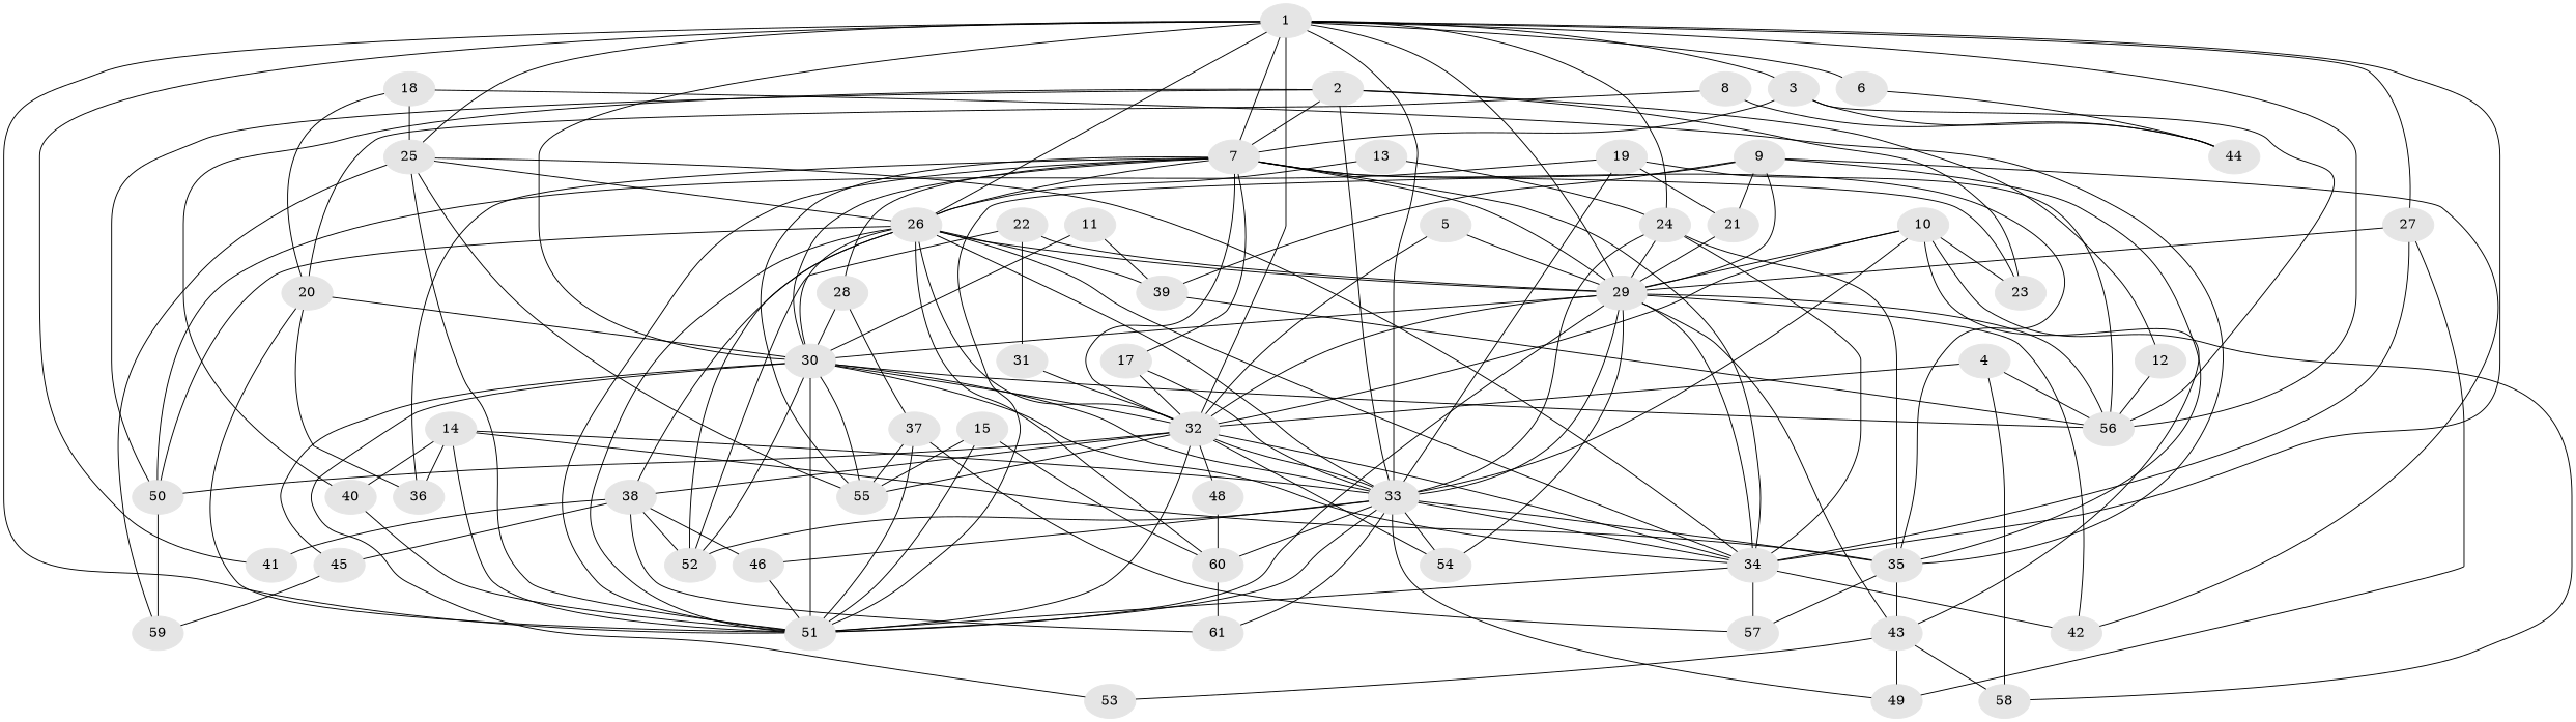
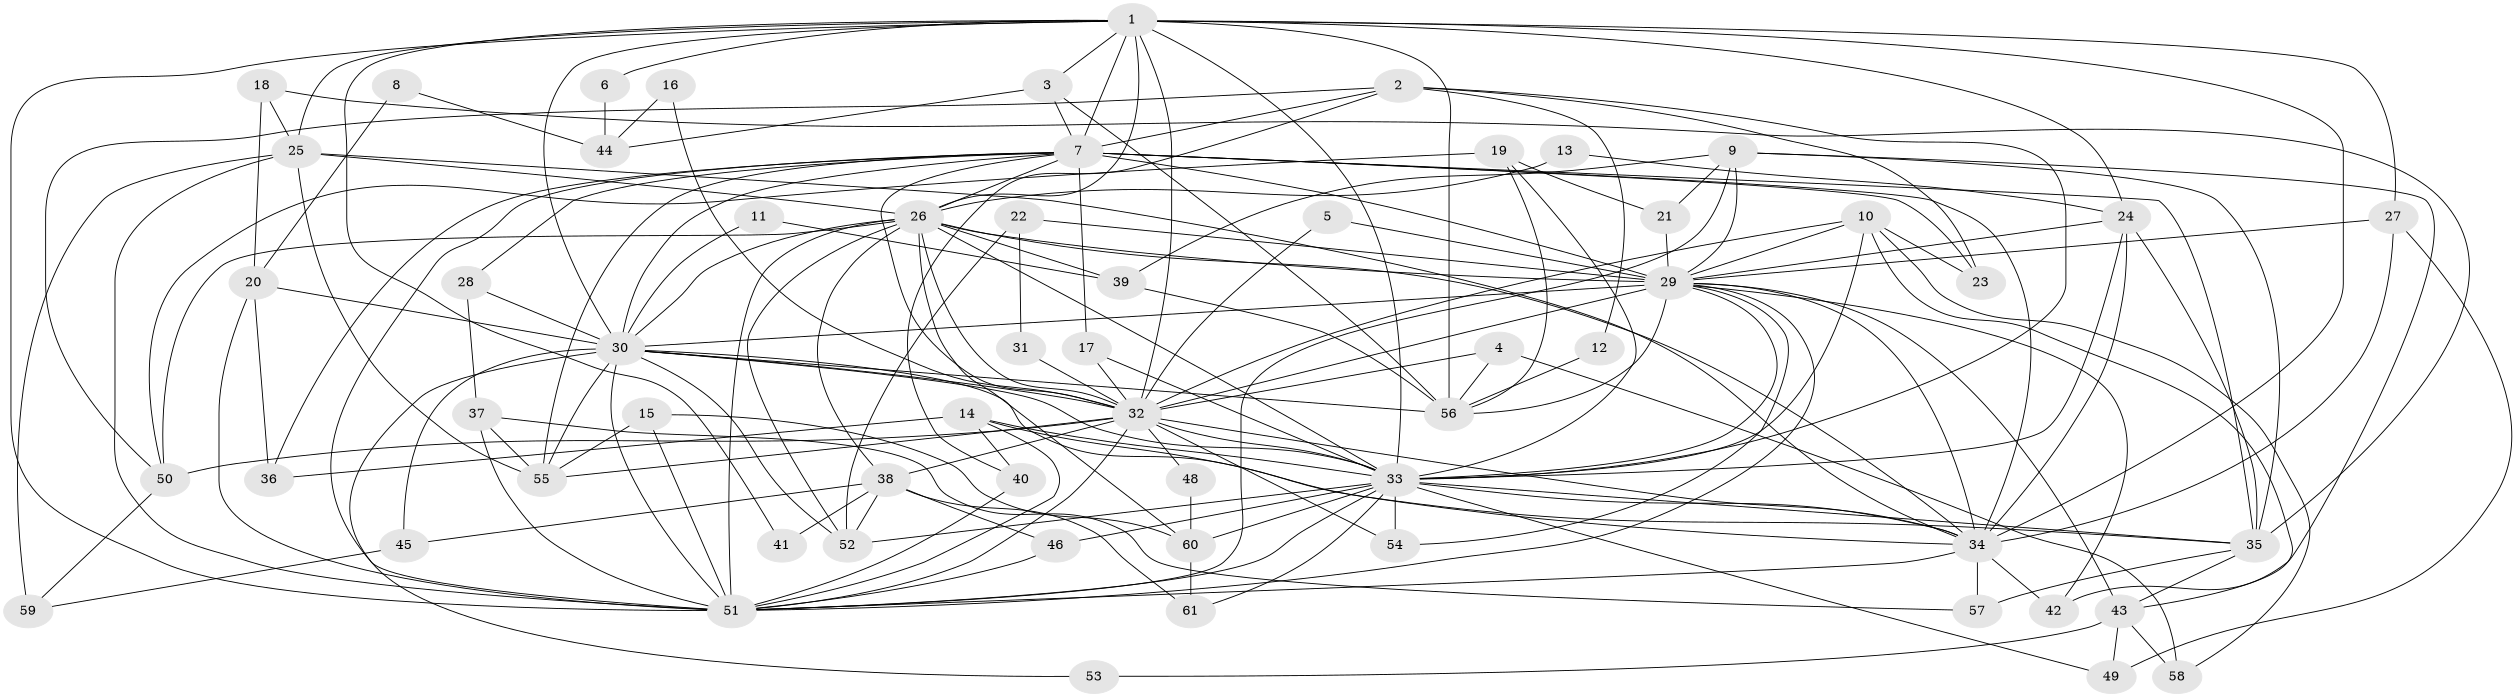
  graph {
    node [color=gray90 style=filled]
    edge [weight=1.0]
    1
    3
    6
    7
    24
    25
    26
    27
    29
    30
    32
    33
    34
    41
    51
    56
    44
    23
    28
    35
    36
    55
    17
    59
    60
    50
    39
    52
    38
    49
    42
    43
    54
    45
    53
    48
    46
    61
    57
    2
    12
    40
    4
    58
    5
    37
    8
    20
    9
    21
    10
    11
    13
    14
    15
+   16
    18
    19
    22
    31
    1 -- 3 [weight=2.0]
    1 -- 6 [weight=2.0]
    1 -- 7 [weight=4.0]
    1 -- 24
    1 -- 25
    1 -- 26 [weight=2.0]
    1 -- 27
-   1 -- 29 [weight=2.0]
    1 -- 30 [weight=2.0]
    1 -- 32 [weight=4.0]
    1 -- 33 [weight=2.0]
    1 -- 34 [weight=3.0]
    1 -- 41
    1 -- 51 [weight=2.0]
    1 -- 56 [weight=2.0]
    3 -- 7
    3 -- 56
    3 -- 44
    6 -- 44
    7 -- 26
    7 -- 29
    7 -- 30
    7 -- 32
    7 -- 34
    7 -- 51
    7 -- 23
    7 -- 28
    7 -- 35
    7 -- 36
    7 -- 55
    7 -- 17
    24 -- 29
    24 -- 33
    24 -- 34
    24 -- 35
    25 -- 26
    25 -- 34
    25 -- 51
    25 -- 55
    25 -- 59
    26 -- 29 [weight=2.0]
    26 -- 30 [weight=2.0]
    26 -- 32
    26 -- 33 [weight=2.0]
    26 -- 34
    26 -- 51
    26 -- 60
    26 -- 50
    26 -- 39
    26 -- 52
    26 -- 38
    27 -- 29
    27 -- 34
    27 -- 49
    29 -- 30 [weight=3.0]
    29 -- 32
    29 -- 33
    29 -- 34
    29 -- 51
    29 -- 56
    29 -- 42
    29 -- 43
    29 -- 54
    30 -- 32
    30 -- 33
    30 -- 34
    30 -- 51 [weight=2.0]
    30 -- 56
    30 -- 55
    30 -- 52
    30 -- 45
    30 -- 53
    32 -- 33
    32 -- 34 [weight=2.0]
    32 -- 51 [weight=2.0]
    32 -- 55
    32 -- 50
    32 -- 38
    32 -- 54
    32 -- 48
    33 -- 34
    33 -- 51
    33 -- 35
    33 -- 60
    33 -- 52
    33 -- 49
    33 -- 54
    33 -- 46
    33 -- 61
    34 -- 51
    34 -- 42
    34 -- 57
    28 -- 30
    28 -- 37
    35 -- 43
    35 -- 57
    17 -- 32 [weight=2.0]
    17 -- 33
    60 -- 61
    50 -- 59
    39 -- 56
    38 -- 41
    38 -- 52
    38 -- 45
    38 -- 46
    38 -- 61
    43 -- 49
    43 -- 53
    43 -- 58
    45 -- 59
    48 -- 60
    46 -- 51
    2 -- 7
    2 -- 33 [weight=2.0]
    2 -- 23
    2 -- 50
    2 -- 12
    2 -- 40
    12 -- 56
    40 -- 51
    4 -- 32
    4 -- 56
    4 -- 58
    5 -- 29
    5 -- 32
    37 -- 51
    37 -- 55
    37 -- 57
    8 -- 44
    8 -- 20
    20 -- 30
    20 -- 51
    20 -- 36
    9 -- 29
    9 -- 51
    9 -- 35
    9 -- 39
    9 -- 42
    9 -- 21
    21 -- 29
    10 -- 29
    10 -- 32
    10 -- 33
    10 -- 23
    10 -- 43
    10 -- 58
    11 -- 30
    11 -- 39
    13 -- 24
    13 -- 26
    14 -- 33
    14 -- 51
    14 -- 35
    14 -- 36
    14 -- 40
    15 -- 51
    15 -- 55
    15 -- 60
+   16 -- 32
+   16 -- 44
    18 -- 25
    18 -- 35
    18 -- 20
    19 -- 33
    19 -- 56
    19 -- 50
    19 -- 21
    22 -- 29
    22 -- 52
    22 -- 31
    31 -- 32
  }
